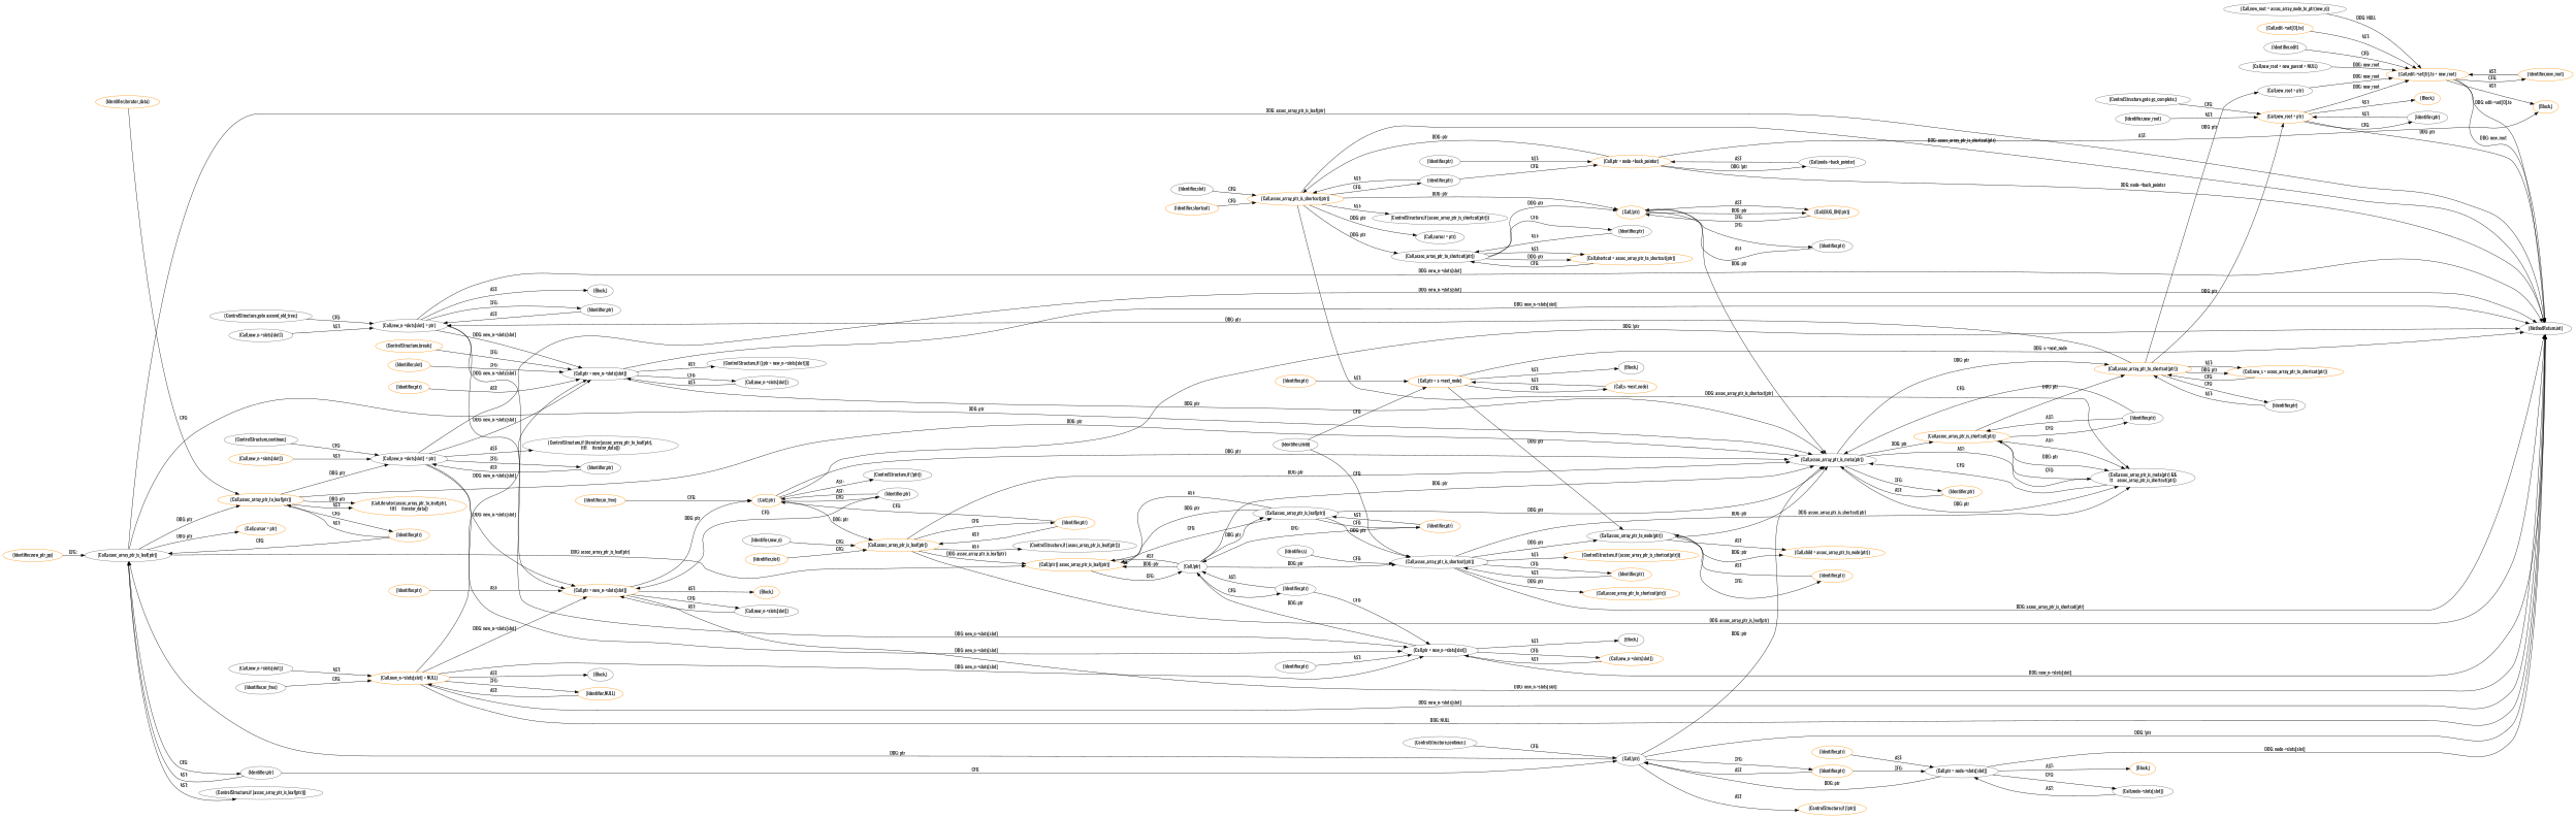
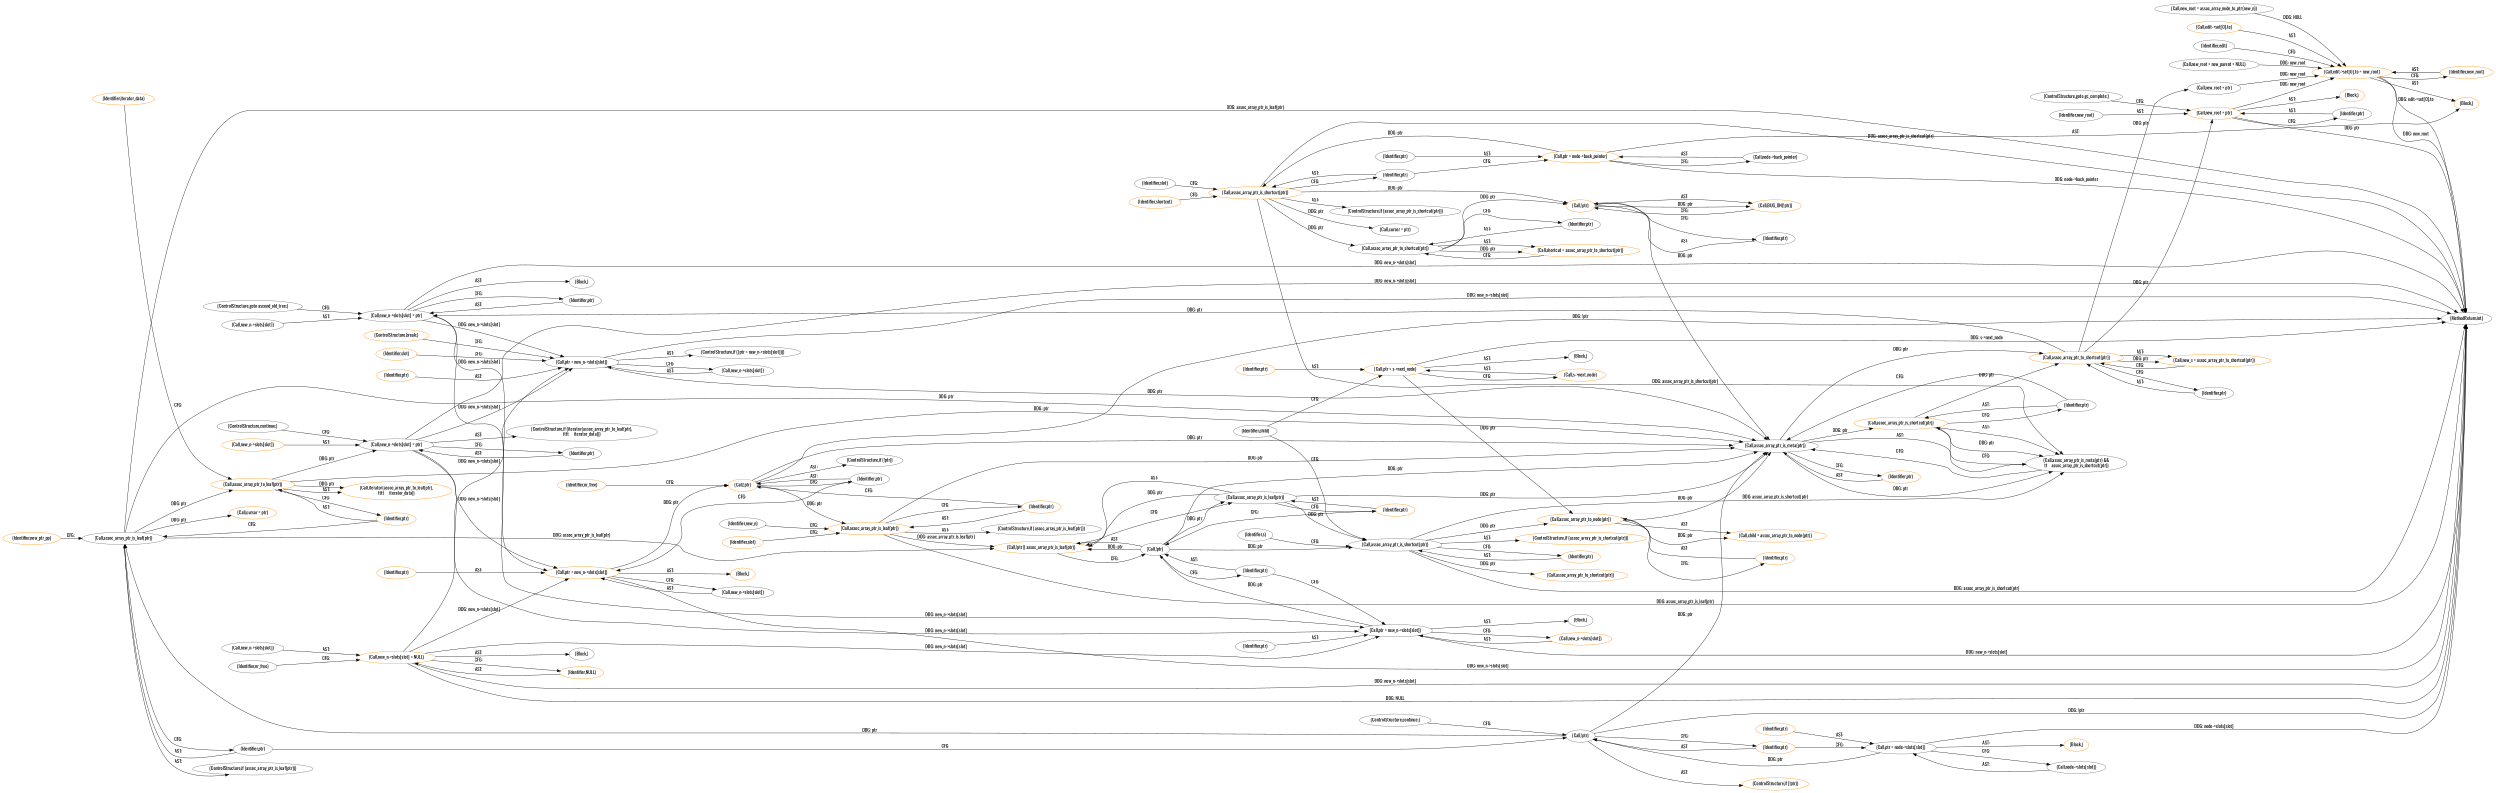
  digraph {
    fontname=Oswald
    rankdir=LR
    node [color=gray40 fontname=Oswald]
    edge [fontname=Oswald]
    n1 [color=darkorange label="(Call,new_root = ptr)"]
    n2 [color=darkorange label="(Call,edit->set[0].to = new_root)"]
    n3 [label="(MethodReturn,int)"]
    n4 [label="(Identifier,ptr)"]
    n5 [color=darkorange label="(Block,)"]
    n6 [color=darkorange label="(Block,)"]
    n7 [color=darkorange label="(Identifier,new_root)"]
    n8 [color=darkorange label="(Call,assoc_array_ptr_to_shortcut(ptr))"]
    n9 [label="(Call,new_n->slots[slot] = ptr)"]
    n10 [label="(Call,new_root = ptr)"]
    n11 [color=darkorange label="(Call,new_s = assoc_array_ptr_to_shortcut(ptr))"]
    n12 [label="(Identifier,ptr)"]
    n13 [color=darkorange label="(Call,ptr = new_n->slots[slot])"]
    n14 [label="(Call,ptr = new_n->slots[slot])"]
    n15 [label="(Call,ptr = new_n->slots[slot])"]
    n16 [label="(Identifier,ptr)"]
    n17 [label="(Block,)"]
    n18 [color=darkorange label="(Call,assoc_array_ptr_is_shortcut(ptr))"]
    n19 [label="(Call,assoc_array_ptr_is_meta(ptr) &&\n\t\t    assoc_array_ptr_is_shortcut(ptr))"]
    n20 [label="(Identifier,ptr)"]
    n21 [label="(Call,assoc_array_ptr_is_meta(ptr))"]
    n22 [color=darkorange label="(Identifier,ptr)"]
    n23 [color=darkorange label="(Call,!ptr)"]
    n24 [color=darkorange label="(Call,BUG_ON(!ptr))"]
    n25 [label="(Identifier,ptr)"]
    n26 [label="(Call,assoc_array_ptr_to_shortcut(ptr))"]
    n27 [label="(Identifier,ptr)"]
    n28 [color=darkorange label="(Call,shortcut = assoc_array_ptr_to_shortcut(ptr))"]
    n29 [color=darkorange label="(Call,assoc_array_ptr_is_shortcut(ptr))"]
    n30 [label="(Identifier,ptr)"]
    n31 [label="(ControlStructure,if (assoc_array_ptr_is_shortcut(ptr)))"]
    n32 [label="(Call,cursor = ptr)"]
    n33 [color=darkorange label="(Call,ptr = node->back_pointer)"]
    n34 [label="(Call,node->back_pointer)"]
    n35 [color=darkorange label="(Call,!ptr)"]
    n36 [color=darkorange label="(Call,assoc_array_ptr_is_leaf(ptr))"]
    n37 [label="(ControlStructure,if (!ptr))"]
    n38 [label="(Identifier,ptr)"]
    n39 [color=darkorange label="(Call,!ptr || assoc_array_ptr_is_leaf(ptr))"]
    n40 [label="(ControlStructure,if (assoc_array_ptr_is_leaf(ptr)))"]
    n41 [color=darkorange label="(Identifier,ptr)"]
    n42 [color=darkorange label="(Block,)"]
    n43 [label="(Call,new_n->slots[slot])"]
    n44 [label="(Call,!ptr)"]
    n45 [label="(Block,)"]
    n46 [color=darkorange label="(Call,new_n->slots[slot])"]
    n47 [label="(Call,new_n->slots[slot])"]
    n48 [label="(ControlStructure,if ((ptr = new_n->slots[slot])))"]
    n49 [label="(Call,new_n->slots[slot] = ptr)"]
    n50 [label="(ControlStructure,if (iterator(assoc_array_ptr_to_leaf(ptr),\n\t\t\t\t     iterator_data)))"]
    n51 [label="(Identifier,ptr)"]
    n52 [color=darkorange label="(Call,assoc_array_ptr_to_leaf(ptr))"]
    n53 [color=darkorange label="(Identifier,ptr)"]
    n54 [color=darkorange label="(Call,iterator(assoc_array_ptr_to_leaf(ptr),\n\t\t\t\t     iterator_data))"]
    n55 [label="(Call,assoc_array_ptr_is_leaf(ptr))"]
    n56 [label="(Identifier,ptr)"]
    n57 [label="(ControlStructure,if (assoc_array_ptr_is_leaf(ptr)))"]
    n58 [color=darkorange label="(Call,cursor = ptr)"]
    n59 [label="(Call,assoc_array_ptr_is_leaf(ptr))"]
    n60 [label="(Call,!ptr)"]
    n61 [color=darkorange label="(ControlStructure,if (!ptr))"]
    n62 [color=darkorange label="(Identifier,ptr)"]
    n63 [label="(Call,ptr = node->slots[slot])"]
    n64 [label="(Call,node->slots[slot])"]
    n65 [color=darkorange label="(Block,)"]
    n66 [color=darkorange label="(Call,new_n->slots[slot] = NULL)"]
    n67 [label="(Block,)"]
    n68 [color=darkorange label="(Identifier,NULL)"]
-   n69 [label="(Call,assoc_array_ptr_to_node(ptr))"]
+   n69 [color=darkorange label="(Call,assoc_array_ptr_to_node(ptr))"]
    n70 [color=darkorange label="(Identifier,ptr)"]
    n71 [color=darkorange label="(Call,child = assoc_array_ptr_to_node(ptr))"]
    n72 [color=darkorange label="(Call,ptr = s->next_node)"]
    n73 [color=darkorange label="(Call,s->next_node)"]
    n74 [label="(Block,)"]
    n75 [label="(Call,assoc_array_ptr_is_shortcut(ptr))"]
    n76 [color=darkorange label="(ControlStructure,if (assoc_array_ptr_is_shortcut(ptr)))"]
    n77 [color=darkorange label="(Identifier,ptr)"]
    n78 [color=darkorange label="(Call,assoc_array_ptr_to_shortcut(ptr))"]
    n79 [color=darkorange label="(Identifier,ptr)"]
    n80 [label="(Identifier,ptr)"]
    n81 [label="(Identifier,child)"]
    n82 [label="(ControlStructure,continue;)"]
    n83 [label="(ControlStructure,goto ascend_old_tree;)"]
    n84 [color=darkorange label="(Call,edit->set[0].to)"]
    n85 [label="(Identifier,ptr)"]
    n86 [label="(Call,new_n->slots[slot])"]
    n87 [label="(Identifier,s)"]
    n88 [color=darkorange label="(Identifier,nr_free)"]
    n89 [color=darkorange label="(Identifier,shortcut)"]
    n90 [label="(ControlStructure,goto gc_complete;)"]
    n91 [color=darkorange label="(Identifier,ptr)"]
    n92 [color=darkorange label="(Identifier,new_ptr_pp)"]
    n93 [label="(Identifier,edit)"]
    n94 [label="(Identifier,slot)"]
    n95 [color=darkorange label="(Identifier,ptr)"]
    n96 [label="(Call,new_root = new_parent = NULL)"]
    n97 [label="(Identifier,new_n)"]
    n98 [label="(Identifier,ptr)"]
    n99 [label="(ControlStructure,continue;)"]
    n100 [color=darkorange label="(Identifier,iterator_data)"]
    n101 [color=darkorange label="(ControlStructure,break;)"]
    n102 [color=darkorange label="(Identifier,ptr)"]
    n103 [color=darkorange label="(Identifier,slot)"]
    n104 [color=darkorange label="(Identifier,slot)"]
    n105 [label="(Call,new_root = assoc_array_node_to_ptr(new_n))"]
    n106 [color=darkorange label="(Identifier,ptr)"]
    n107 [label="(Call,new_n->slots[slot])"]
    n108 [label="(Identifier,new_root)"]
    n109 [label="(Identifier,nr_free)"]
    n110 [color=darkorange label="(Call,new_n->slots[slot])"]
    n1 -> n2 [label="DDG: new_root"]
    n1 -> n3 [label="DDG: ptr"]
    n1 -> n4 [label="CFG: "]
    n1 -> n5 [label="AST: "]
    n2 -> n3 [label="DDG: edit->set[0].to"]
    n2 -> n3 [label="DDG: new_root"]
    n2 -> n6 [label="AST: "]
    n2 -> n7 [label="CFG: "]
    n4 -> n1 [label="AST: "]
    n7 -> n2 [label="AST: "]
    n8 -> n1 [label="DDG: ptr"]
    n8 -> n9 [label="DDG: ptr"]
    n8 -> n10 [label="DDG: ptr"]
    n8 -> n11 [label="AST: "]
    n8 -> n11 [label="DDG: ptr"]
    n8 -> n12 [label="CFG: "]
    n9 -> n3 [label="DDG: new_n->slots[slot]"]
    n9 -> n13 [label="DDG: new_n->slots[slot]"]
    n9 -> n14 [label="DDG: new_n->slots[slot]"]
    n9 -> n15 [label="DDG: new_n->slots[slot]"]
    n9 -> n16 [label="CFG: "]
    n9 -> n17 [label="AST: "]
    n10 -> n2 [label="DDG: new_root"]
    n11 -> n8 [label="CFG: "]
    n12 -> n8 [label="AST: "]
    n13 -> n3 [label="DDG: new_n->slots[slot]"]
    n13 -> n35 [label="DDG: ptr"]
    n13 -> n42 [label="AST: "]
    n13 -> n43 [label="CFG: "]
    n14 -> n3 [label="DDG: new_n->slots[slot]"]
    n14 -> n44 [label="DDG: ptr"]
    n14 -> n45 [label="AST: "]
    n14 -> n46 [label="CFG: "]
    n15 -> n3 [label="DDG: new_n->slots[slot]"]
    n15 -> n21 [label="DDG: ptr"]
    n15 -> n47 [label="CFG: "]
    n15 -> n48 [label="AST: "]
    n16 -> n9 [label="AST: "]
    n18 -> n8 [label="DDG: ptr"]
    n18 -> n19 [label="AST: "]
    n18 -> n19 [label="DDG: ptr"]
    n18 -> n20 [label="CFG: "]
    n19 -> n18 [label="CFG: "]
    n19 -> n21 [label="CFG: "]
    n20 -> n18 [label="AST: "]
    n20 -> n21 [label="CFG: "]
    n21 -> n8 [label="DDG: ptr"]
    n21 -> n18 [label="DDG: ptr"]
    n21 -> n19 [label="AST: "]
    n21 -> n19 [label="DDG: ptr"]
    n21 -> n22 [label="CFG: "]
    n22 -> n21 [label="AST: "]
    n23 -> n21 [label="DDG: ptr"]
    n23 -> n24 [label="AST: "]
    n23 -> n24 [label="DDG: ptr"]
    n23 -> n25 [label="CFG: "]
    n24 -> n23 [label="CFG: "]
    n25 -> n23 [label="AST: "]
    n26 -> n23 [label="DDG: ptr"]
    n26 -> n27 [label="CFG: "]
    n26 -> n28 [label="AST: "]
    n26 -> n28 [label="DDG: ptr"]
    n27 -> n26 [label="AST: "]
    n28 -> n26 [label="CFG: "]
    n29 -> n3 [label="DDG: assoc_array_ptr_is_shortcut(ptr)"]
    n29 -> n19 [label="DDG: assoc_array_ptr_is_shortcut(ptr)"]
    n29 -> n23 [label="DDG: ptr"]
    n29 -> n26 [label="DDG: ptr"]
    n29 -> n30 [label="CFG: "]
    n29 -> n31 [label="AST: "]
    n29 -> n32 [label="DDG: ptr"]
    n30 -> n29 [label="AST: "]
    n30 -> n33 [label="CFG: "]
    n33 -> n3 [label="DDG: node->back_pointer"]
    n33 -> n6 [label="AST: "]
    n33 -> n29 [label="DDG: ptr"]
-   n33 -> n34 [label="DDG: !ptr"]
+   n33 -> n34 [label="CFG: "]
    n34 -> n33 [label="AST: "]
    n35 -> n3 [label="DDG: !ptr"]
    n35 -> n21 [label="DDG: ptr"]
    n35 -> n36 [label="DDG: ptr"]
    n35 -> n37 [label="AST: "]
    n35 -> n38 [label="CFG: "]
    n36 -> n3 [label="DDG: assoc_array_ptr_is_leaf(ptr)"]
    n36 -> n21 [label="DDG: ptr"]
    n36 -> n39 [label="DDG: assoc_array_ptr_is_leaf(ptr)"]
    n36 -> n40 [label="AST: "]
    n36 -> n41 [label="CFG: "]
    n38 -> n13 [label="CFG: "]
    n38 -> n35 [label="AST: "]
    n39 -> n44 [label="CFG: "]
    n39 -> n59 [label="CFG: "]
    n41 -> n35 [label="CFG: "]
    n41 -> n36 [label="AST: "]
    n43 -> n13 [label="AST: "]
    n44 -> n21 [label="DDG: ptr"]
    n44 -> n39 [label="AST: "]
    n44 -> n39 [label="DDG: ptr"]
    n44 -> n59 [label="DDG: ptr"]
    n44 -> n75 [label="DDG: ptr"]
    n44 -> n80 [label="CFG: "]
    n46 -> n14 [label="AST: "]
    n47 -> n15 [label="AST: "]
    n49 -> n3 [label="DDG: new_n->slots[slot]"]
    n49 -> n13 [label="DDG: new_n->slots[slot]"]
    n49 -> n14 [label="DDG: new_n->slots[slot]"]
    n49 -> n15 [label="DDG: new_n->slots[slot]"]
    n49 -> n50 [label="AST: "]
    n49 -> n51 [label="CFG: "]
    n51 -> n49 [label="AST: "]
    n52 -> n21 [label="DDG: ptr"]
    n52 -> n49 [label="DDG: ptr"]
    n52 -> n53 [label="CFG: "]
    n52 -> n54 [label="AST: "]
    n52 -> n54 [label="DDG: ptr"]
    n53 -> n52 [label="AST: "]
    n53 -> n55 [label="CFG: "]
    n55 -> n3 [label="DDG: assoc_array_ptr_is_leaf(ptr)"]
    n55 -> n21 [label="DDG: ptr"]
    n55 -> n39 [label="DDG: assoc_array_ptr_is_leaf(ptr)"]
    n55 -> n52 [label="DDG: ptr"]
    n55 -> n56 [label="CFG: "]
    n55 -> n57 [label="AST: "]
    n55 -> n58 [label="DDG: ptr"]
    n56 -> n55 [label="AST: "]
    n56 -> n60 [label="CFG: "]
    n59 -> n21 [label="DDG: ptr"]
    n59 -> n39 [label="AST: "]
    n59 -> n39 [label="DDG: ptr"]
    n59 -> n75 [label="DDG: ptr"]
    n59 -> n79 [label="CFG: "]
    n60 -> n3 [label="DDG: !ptr"]
    n60 -> n21 [label="DDG: ptr"]
    n60 -> n55 [label="DDG: ptr"]
    n60 -> n61 [label="AST: "]
    n60 -> n62 [label="CFG: "]
    n62 -> n60 [label="AST: "]
    n62 -> n63 [label="CFG: "]
    n63 -> n3 [label="DDG: node->slots[slot]"]
    n63 -> n60 [label="DDG: ptr"]
    n63 -> n64 [label="CFG: "]
    n63 -> n65 [label="AST: "]
    n64 -> n63 [label="AST: "]
    n66 -> n3 [label="DDG: new_n->slots[slot]"]
    n66 -> n3 [label="DDG: NULL"]
    n66 -> n13 [label="DDG: new_n->slots[slot]"]
    n66 -> n14 [label="DDG: new_n->slots[slot]"]
    n66 -> n15 [label="DDG: new_n->slots[slot]"]
    n66 -> n67 [label="AST: "]
    n66 -> n68 [label="CFG: "]
    n68 -> n66 [label="AST: "]
    n69 -> n21 [label="DDG: ptr"]
    n69 -> n70 [label="CFG: "]
    n69 -> n71 [label="AST: "]
    n69 -> n71 [label="DDG: ptr"]
    n70 -> n69 [label="AST: "]
    n72 -> n3 [label="DDG: s->next_node"]
    n72 -> n69 [label="DDG: ptr"]
    n72 -> n73 [label="CFG: "]
    n72 -> n74 [label="AST: "]
    n73 -> n72 [label="AST: "]
    n75 -> n3 [label="DDG: assoc_array_ptr_is_shortcut(ptr)"]
    n75 -> n19 [label="DDG: assoc_array_ptr_is_shortcut(ptr)"]
    n75 -> n69 [label="DDG: ptr"]
    n75 -> n76 [label="AST: "]
    n75 -> n77 [label="CFG: "]
    n75 -> n78 [label="DDG: ptr"]
    n77 -> n75 [label="AST: "]
    n79 -> n44 [label="CFG: "]
    n79 -> n59 [label="AST: "]
    n80 -> n14 [label="CFG: "]
    n80 -> n44 [label="AST: "]
    n81 -> n72 [label="CFG: "]
    n81 -> n75 [label="CFG: "]
    n82 -> n49 [label="CFG: "]
    n83 -> n9 [label="CFG: "]
    n84 -> n2 [label="AST: "]
    n85 -> n33 [label="AST: "]
    n86 -> n66 [label="AST: "]
    n87 -> n75 [label="CFG: "]
    n88 -> n35 [label="CFG: "]
    n89 -> n29 [label="CFG: "]
    n90 -> n1 [label="CFG: "]
    n91 -> n72 [label="AST: "]
    n92 -> n55 [label="CFG: "]
    n93 -> n2 [label="CFG: "]
    n94 -> n29 [label="CFG: "]
    n95 -> n63 [label="AST: "]
    n96 -> n2 [label="DDG: new_root"]
    n97 -> n36 [label="CFG: "]
    n98 -> n14 [label="AST: "]
    n99 -> n60 [label="CFG: "]
    n100 -> n52 [label="CFG: "]
    n101 -> n15 [label="CFG: "]
    n102 -> n13 [label="AST: "]
    n103 -> n36 [label="CFG: "]
    n104 -> n15 [label="CFG: "]
    n105 -> n2 [label="DDG: NULL"]
    n106 -> n15 [label="AST: "]
    n107 -> n9 [label="AST: "]
    n108 -> n1 [label="AST: "]
    n109 -> n66 [label="CFG: "]
    n110 -> n49 [label="AST: "]
  }
